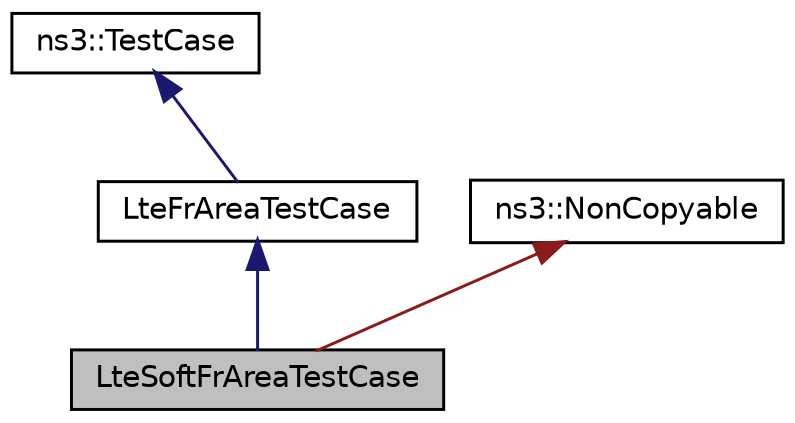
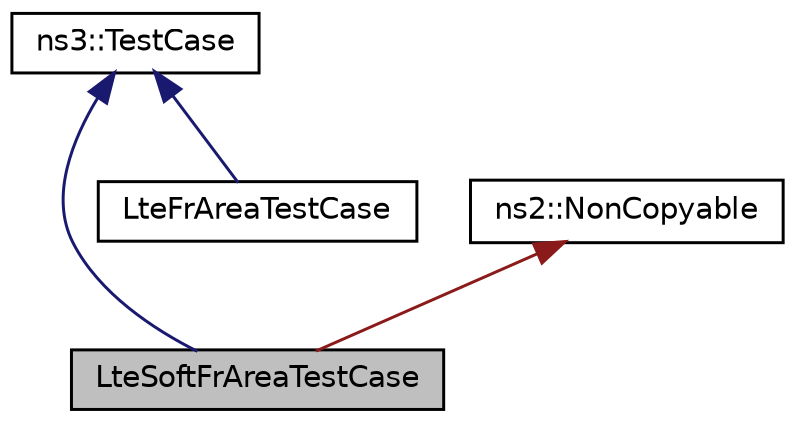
  digraph {
    node [color=black fillcolor=white fontname=Helvetica fontsize=10 shape=record style=filled]
    edge [color=midnightblue dir=back fontname=Helvetica fontsize=10 labelfontname=Helvetica labelfontsize=10 style=solid]
    n1 [fillcolor=grey75 fontcolor=black height=0.2 label=LteSoftFrAreaTestCase width=0.4]
    n2 [height=0.2 label=LteFrAreaTestCase width=0.4]
    n3 [height=0.2 label="ns3::TestCase" width=0.4]
-   n4 [height=0.2 label="ns3::NonCopyable" width=0.4]
-   n2 -> n1
+   n4 [height=0.2 label="ns2::NonCopyable" width=0.4]
+   n3 -> n1
    n3 -> n2
    n4 -> n1 [color=firebrick4]
  }
